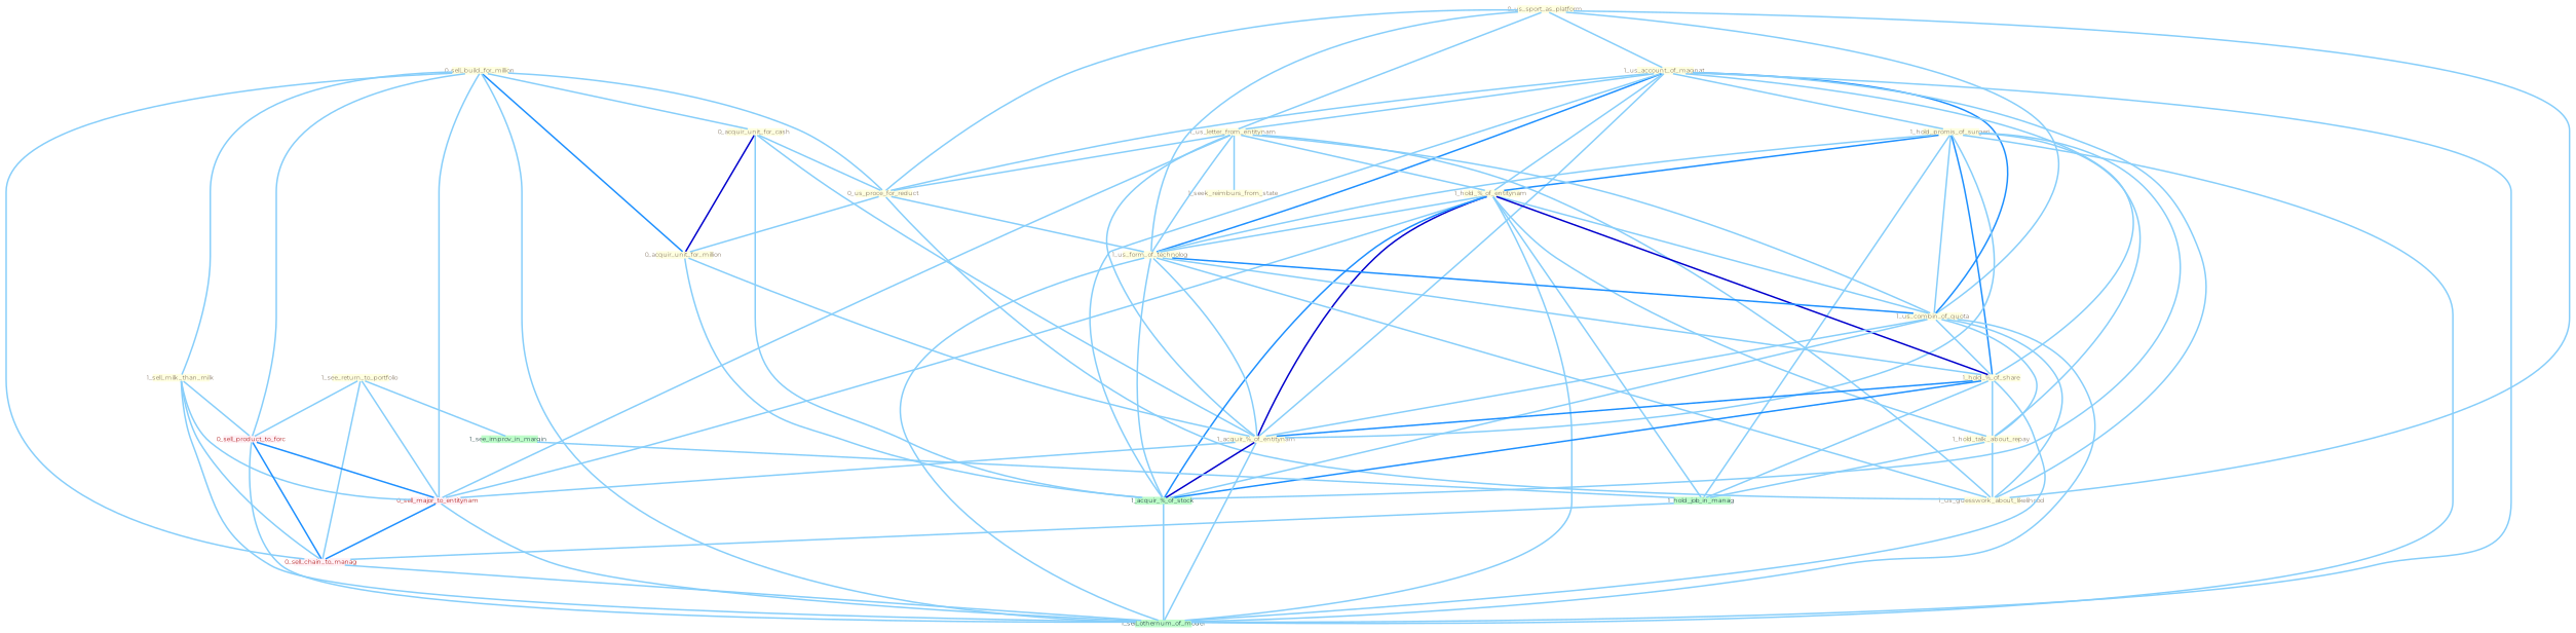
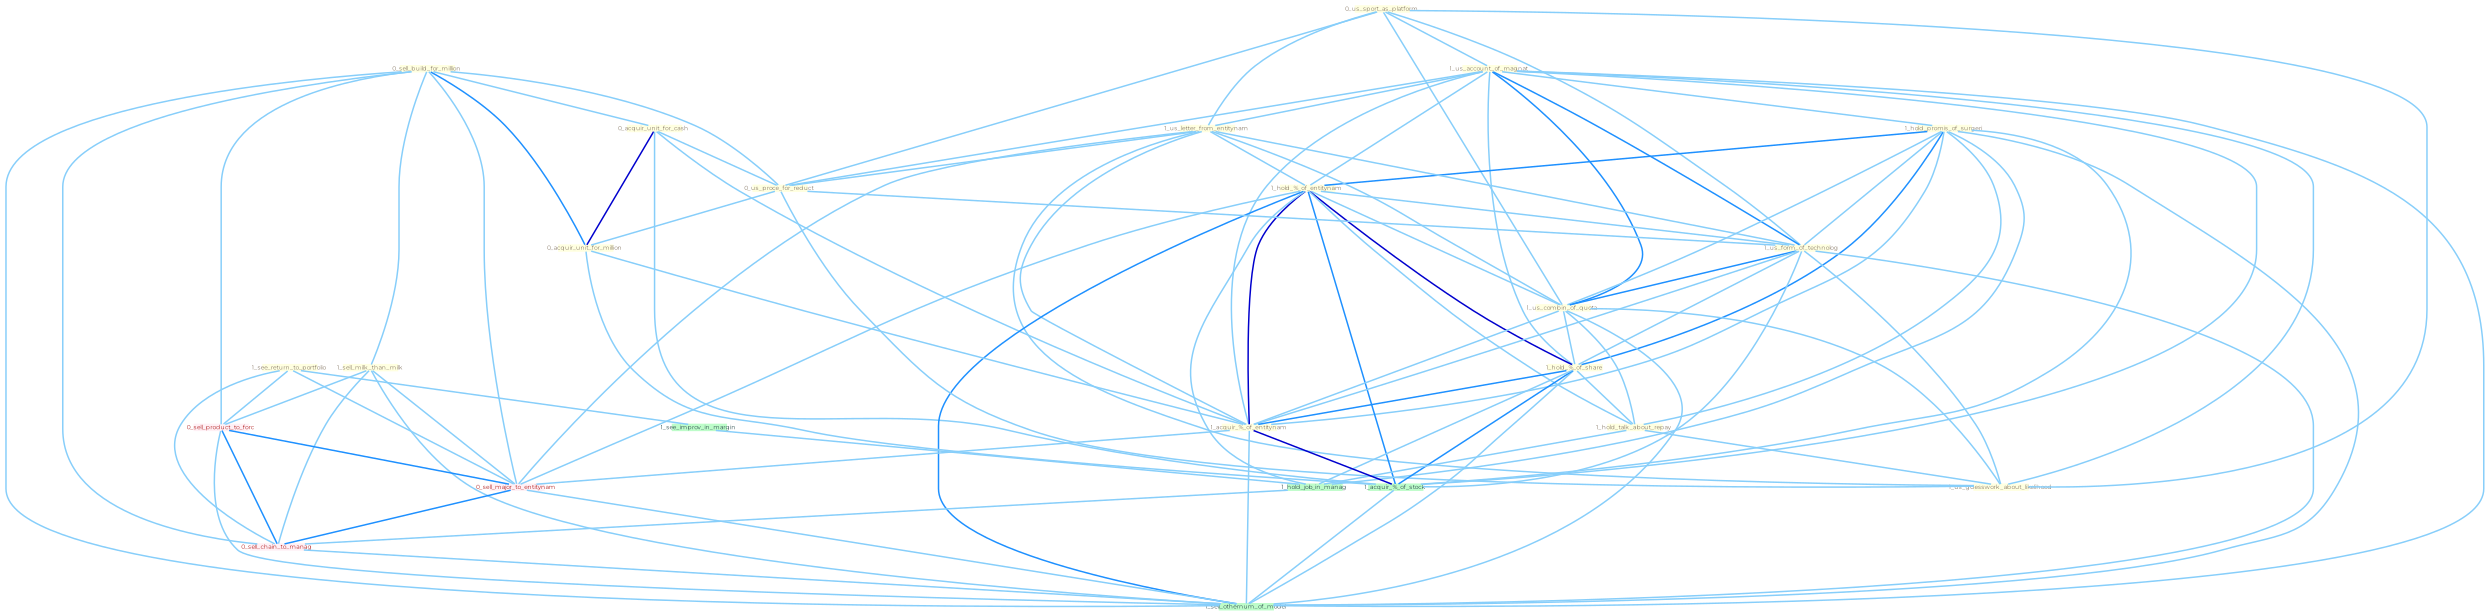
  graph {
    fontname=Montserrat
    node [color="#ffffe0" fixedsize=true fontcolor="#8b7d6b" fontname=Montserrat fontsize=4 shape=polygon style=filled]
    edge [color="#87cefa" fontname=Montserrat w=1]
    "0_sell_build_for_million " [height=.06 width=.5]
    "0_us_sport_as_platform " [height=.06 width=.5]
    "0_acquir_unit_for_cash " [height=.06 width=.5]
    "1_us_account_of_magnat " [height=.06 width=.5]
    "1_hold_promis_of_surgeri " [height=.06 width=.5]
    "1_us_letter_from_entitynam " [height=.06 width=.5]
    "1_hold_%_of_entitynam " [height=.06 width=.5]
    "0_us_proce_for_reduct " [height=.06 width=.5]
    "1_us_form_of_technolog " [height=.06 width=.5]
    "1_sell_milk_than_milk " [height=.06 width=.5]
    "1_us_combin_of_quota " [height=.06 width=.5]
    "1_hold_%_of_share " [height=.06 width=.5]
    "1_hold_talk_about_repay " [height=.06 width=.5]
    "0_acquir_unit_for_million " [height=.06 width=.5]
    "1_us_guesswork_about_likelihood " [height=.06 width=.5]
    "1_see_return_to_portfolio " [height=.06 width=.5]
-   "1_seek_reimburs_from_state " [height=.06 width=.5]
    "1_acquir_%_of_entitynam " [height=.06 width=.5]
    "0_sell_product_to_forc " [color="#fff0f5" fontcolor="#b22222" height=.06 width=.5]
    "0_sell_major_to_entitynam " [color="#fff0f5" fontcolor="#b22222" height=.06 width=.5]
    "0_sell_chain_to_manag " [color="#fff0f5" fontcolor="#b22222" height=.06 width=.5]
    "1_sell_othernum_of_model " [color="#BDFCC9" fontcolor="#2f4f4f" height=.06 width=.5]
    "1_acquir_%_of_stock " [color="#BDFCC9" fontcolor="#2f4f4f" height=.06 width=.5]
    "1_hold_job_in_manag " [color="#BDFCC9" fontcolor="#2f4f4f" height=.06 width=.5]
    "1_see_improv_in_margin " [color="#BDFCC9" fontcolor="#2f4f4f" height=.06 width=.5]
    subgraph sub_1 {
      "0_sell_build_for_million "
      "0_us_sport_as_platform "
      "0_acquir_unit_for_cash "
      "1_us_account_of_magnat "
      "1_hold_promis_of_surgeri "
      "1_us_letter_from_entitynam "
      "1_hold_%_of_entitynam "
      "0_us_proce_for_reduct "
      "1_us_form_of_technolog "
      "1_sell_milk_than_milk "
      "1_us_combin_of_quota "
      "1_hold_%_of_share "
      "1_hold_talk_about_repay "
      "0_acquir_unit_for_million "
      "1_us_guesswork_about_likelihood "
      "1_see_return_to_portfolio "
-     "1_seek_reimburs_from_state "
      "1_acquir_%_of_entitynam "
    }
    subgraph sub_2 {
      "0_sell_product_to_forc "
      "0_sell_major_to_entitynam "
      "0_sell_chain_to_manag "
    }
    "0_sell_build_for_million " -- "0_acquir_unit_for_cash "
    "0_sell_build_for_million " -- "0_us_proce_for_reduct "
    "0_sell_build_for_million " -- "1_sell_milk_than_milk "
    "0_sell_build_for_million " -- "0_acquir_unit_for_million " [color="#1e90ff" w=2]
    "0_sell_build_for_million " -- "0_sell_product_to_forc "
    "0_sell_build_for_million " -- "0_sell_major_to_entitynam "
    "0_sell_build_for_million " -- "0_sell_chain_to_manag "
    "0_sell_build_for_million " -- "1_sell_othernum_of_model "
    "0_us_sport_as_platform " -- "1_us_account_of_magnat "
    "0_us_sport_as_platform " -- "1_us_letter_from_entitynam "
    "0_us_sport_as_platform " -- "0_us_proce_for_reduct "
    "0_us_sport_as_platform " -- "1_us_form_of_technolog "
    "0_us_sport_as_platform " -- "1_us_combin_of_quota "
    "0_us_sport_as_platform " -- "1_us_guesswork_about_likelihood "
    "0_acquir_unit_for_cash " -- "0_us_proce_for_reduct "
    "0_acquir_unit_for_cash " -- "0_acquir_unit_for_million " [color="#0000cd" w=3]
    "0_acquir_unit_for_cash " -- "1_acquir_%_of_entitynam "
    "0_acquir_unit_for_cash " -- "1_acquir_%_of_stock "
    "1_us_account_of_magnat " -- "1_hold_promis_of_surgeri "
    "1_us_account_of_magnat " -- "1_us_letter_from_entitynam "
    "1_us_account_of_magnat " -- "1_hold_%_of_entitynam "
    "1_us_account_of_magnat " -- "0_us_proce_for_reduct "
    "1_us_account_of_magnat " -- "1_us_form_of_technolog " [color="#1e90ff" w=2]
    "1_us_account_of_magnat " -- "1_us_combin_of_quota " [color="#1e90ff" w=2]
    "1_us_account_of_magnat " -- "1_hold_%_of_share "
    "1_us_account_of_magnat " -- "1_us_guesswork_about_likelihood "
    "1_us_account_of_magnat " -- "1_acquir_%_of_entitynam "
    "1_us_account_of_magnat " -- "1_sell_othernum_of_model "
    "1_us_account_of_magnat " -- "1_acquir_%_of_stock "
    "1_hold_promis_of_surgeri " -- "1_hold_%_of_entitynam " [color="#1e90ff" w=2]
    "1_hold_promis_of_surgeri " -- "1_us_form_of_technolog "
    "1_hold_promis_of_surgeri " -- "1_us_combin_of_quota "
    "1_hold_promis_of_surgeri " -- "1_hold_%_of_share " [color="#1e90ff" w=2]
    "1_hold_promis_of_surgeri " -- "1_hold_talk_about_repay "
    "1_hold_promis_of_surgeri " -- "1_acquir_%_of_entitynam "
    "1_hold_promis_of_surgeri " -- "1_sell_othernum_of_model "
    "1_hold_promis_of_surgeri " -- "1_acquir_%_of_stock "
    "1_hold_promis_of_surgeri " -- "1_hold_job_in_manag "
    "1_us_letter_from_entitynam " -- "1_hold_%_of_entitynam "
    "1_us_letter_from_entitynam " -- "0_us_proce_for_reduct "
    "1_us_letter_from_entitynam " -- "1_us_form_of_technolog "
    "1_us_letter_from_entitynam " -- "1_us_combin_of_quota "
    "1_us_letter_from_entitynam " -- "1_us_guesswork_about_likelihood "
-   "1_us_letter_from_entitynam " -- "1_seek_reimburs_from_state "
    "1_us_letter_from_entitynam " -- "1_acquir_%_of_entitynam "
    "1_us_letter_from_entitynam " -- "0_sell_major_to_entitynam "
    "1_hold_%_of_entitynam " -- "1_us_form_of_technolog "
    "1_hold_%_of_entitynam " -- "1_us_combin_of_quota "
    "1_hold_%_of_entitynam " -- "1_hold_%_of_share " [color="#0000cd" w=3]
    "1_hold_%_of_entitynam " -- "1_hold_talk_about_repay "
    "1_hold_%_of_entitynam " -- "1_acquir_%_of_entitynam " [color="#0000cd" w=3]
    "1_hold_%_of_entitynam " -- "0_sell_major_to_entitynam "
-   "1_hold_%_of_entitynam " -- "1_sell_othernum_of_model "
+   "1_hold_%_of_entitynam " -- "1_sell_othernum_of_model " [color="#1e90ff"]
    "1_hold_%_of_entitynam " -- "1_acquir_%_of_stock " [color="#1e90ff" w=2]
    "1_hold_%_of_entitynam " -- "1_hold_job_in_manag "
    "0_us_proce_for_reduct " -- "1_us_form_of_technolog "
    "0_us_proce_for_reduct " -- "0_acquir_unit_for_million "
    "0_us_proce_for_reduct " -- "1_us_guesswork_about_likelihood "
    "1_us_form_of_technolog " -- "1_us_combin_of_quota " [color="#1e90ff" w=2]
    "1_us_form_of_technolog " -- "1_hold_%_of_share "
    "1_us_form_of_technolog " -- "1_us_guesswork_about_likelihood "
    "1_us_form_of_technolog " -- "1_acquir_%_of_entitynam "
    "1_us_form_of_technolog " -- "1_sell_othernum_of_model "
    "1_us_form_of_technolog " -- "1_acquir_%_of_stock "
    "1_sell_milk_than_milk " -- "0_sell_product_to_forc "
    "1_sell_milk_than_milk " -- "0_sell_major_to_entitynam "
    "1_sell_milk_than_milk " -- "0_sell_chain_to_manag "
    "1_sell_milk_than_milk " -- "1_sell_othernum_of_model "
    "1_us_combin_of_quota " -- "1_hold_%_of_share "
    "1_us_combin_of_quota " -- "1_us_guesswork_about_likelihood "
    "1_us_combin_of_quota " -- "1_acquir_%_of_entitynam "
    "1_us_combin_of_quota " -- "1_sell_othernum_of_model "
-   "1_us_combin_of_quota " -- "1_acquir_%_of_stock "
    "1_hold_%_of_share " -- "1_hold_talk_about_repay "
    "1_hold_%_of_share " -- "1_acquir_%_of_entitynam " [color="#1e90ff" w=2]
    "1_hold_%_of_share " -- "1_sell_othernum_of_model "
    "1_hold_%_of_share " -- "1_acquir_%_of_stock " [color="#1e90ff" w=2]
    "1_hold_%_of_share " -- "1_hold_job_in_manag "
    "1_hold_talk_about_repay " -- "1_us_combin_of_quota "
    "1_hold_talk_about_repay " -- "1_us_guesswork_about_likelihood "
    "1_hold_talk_about_repay " -- "1_hold_job_in_manag "
    "0_acquir_unit_for_million " -- "1_acquir_%_of_entitynam "
    "0_acquir_unit_for_million " -- "1_acquir_%_of_stock "
    "1_see_return_to_portfolio " -- "0_sell_product_to_forc "
    "1_see_return_to_portfolio " -- "0_sell_major_to_entitynam "
    "1_see_return_to_portfolio " -- "0_sell_chain_to_manag "
    "1_see_return_to_portfolio " -- "1_see_improv_in_margin "
    "1_acquir_%_of_entitynam " -- "0_sell_major_to_entitynam "
    "1_acquir_%_of_entitynam " -- "1_sell_othernum_of_model "
    "1_acquir_%_of_entitynam " -- "1_acquir_%_of_stock " [color="#0000cd" w=3]
    "0_sell_product_to_forc " -- "0_sell_major_to_entitynam " [color="#1e90ff" w=2]
    "0_sell_product_to_forc " -- "0_sell_chain_to_manag " [color="#1e90ff" w=2]
    "0_sell_product_to_forc " -- "1_sell_othernum_of_model "
    "0_sell_major_to_entitynam " -- "0_sell_chain_to_manag " [color="#1e90ff" w=2]
    "0_sell_major_to_entitynam " -- "1_sell_othernum_of_model "
    "0_sell_chain_to_manag " -- "1_sell_othernum_of_model "
    "1_acquir_%_of_stock " -- "1_sell_othernum_of_model "
    "1_hold_job_in_manag " -- "0_sell_chain_to_manag "
    "1_see_improv_in_margin " -- "1_hold_job_in_manag "
  }
